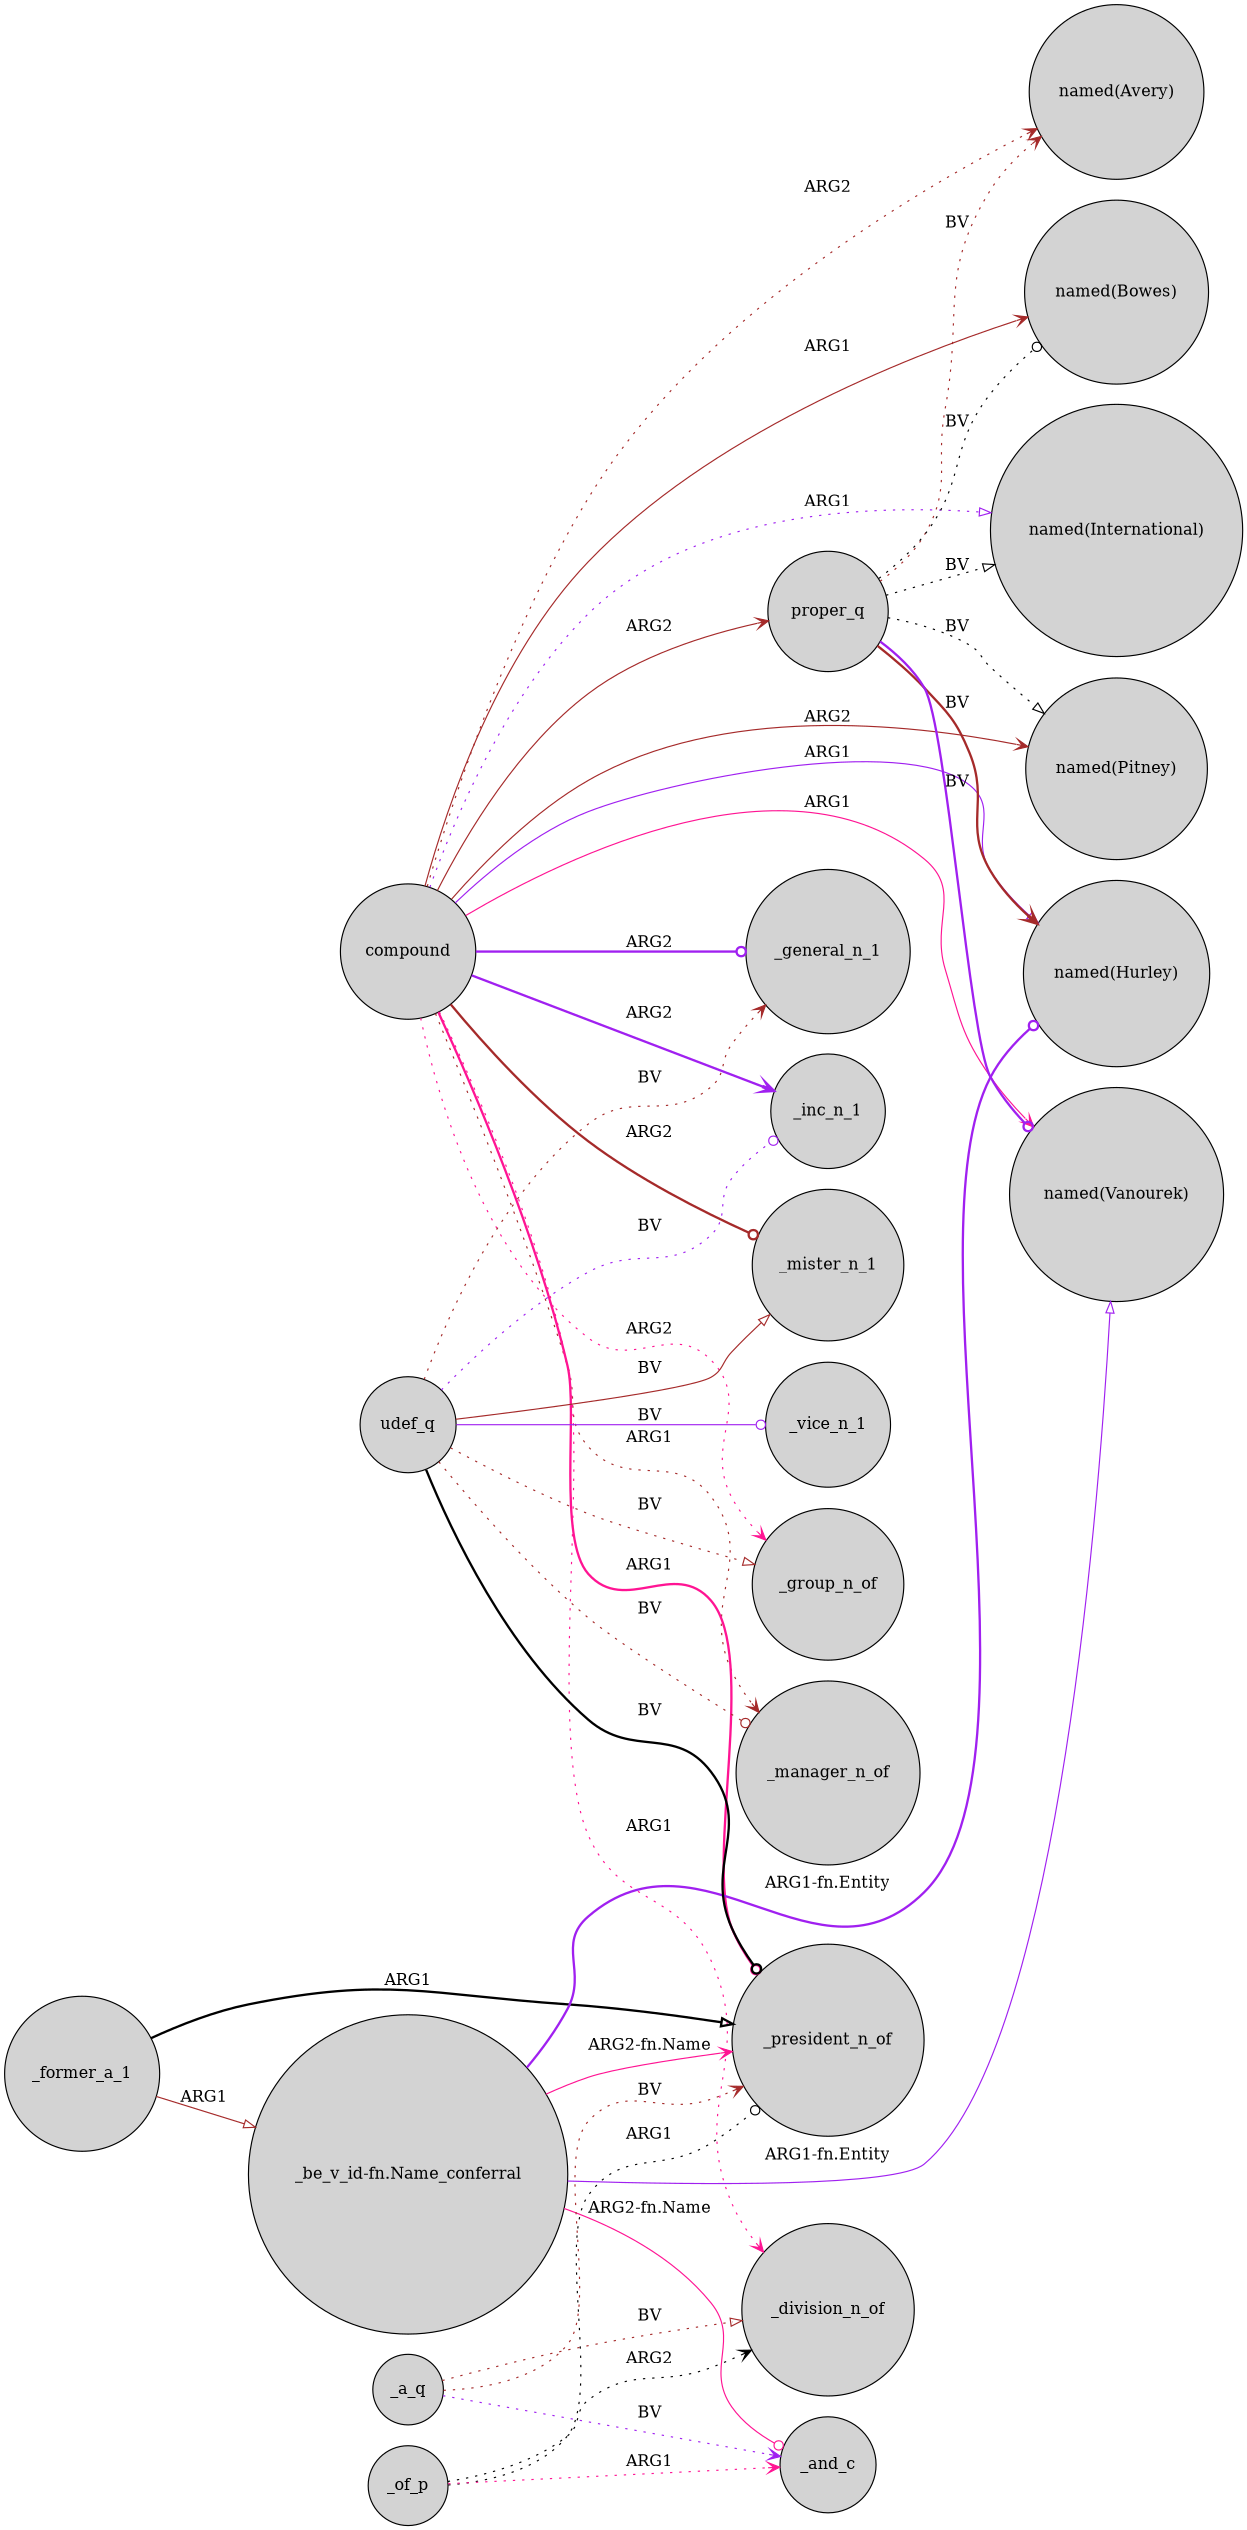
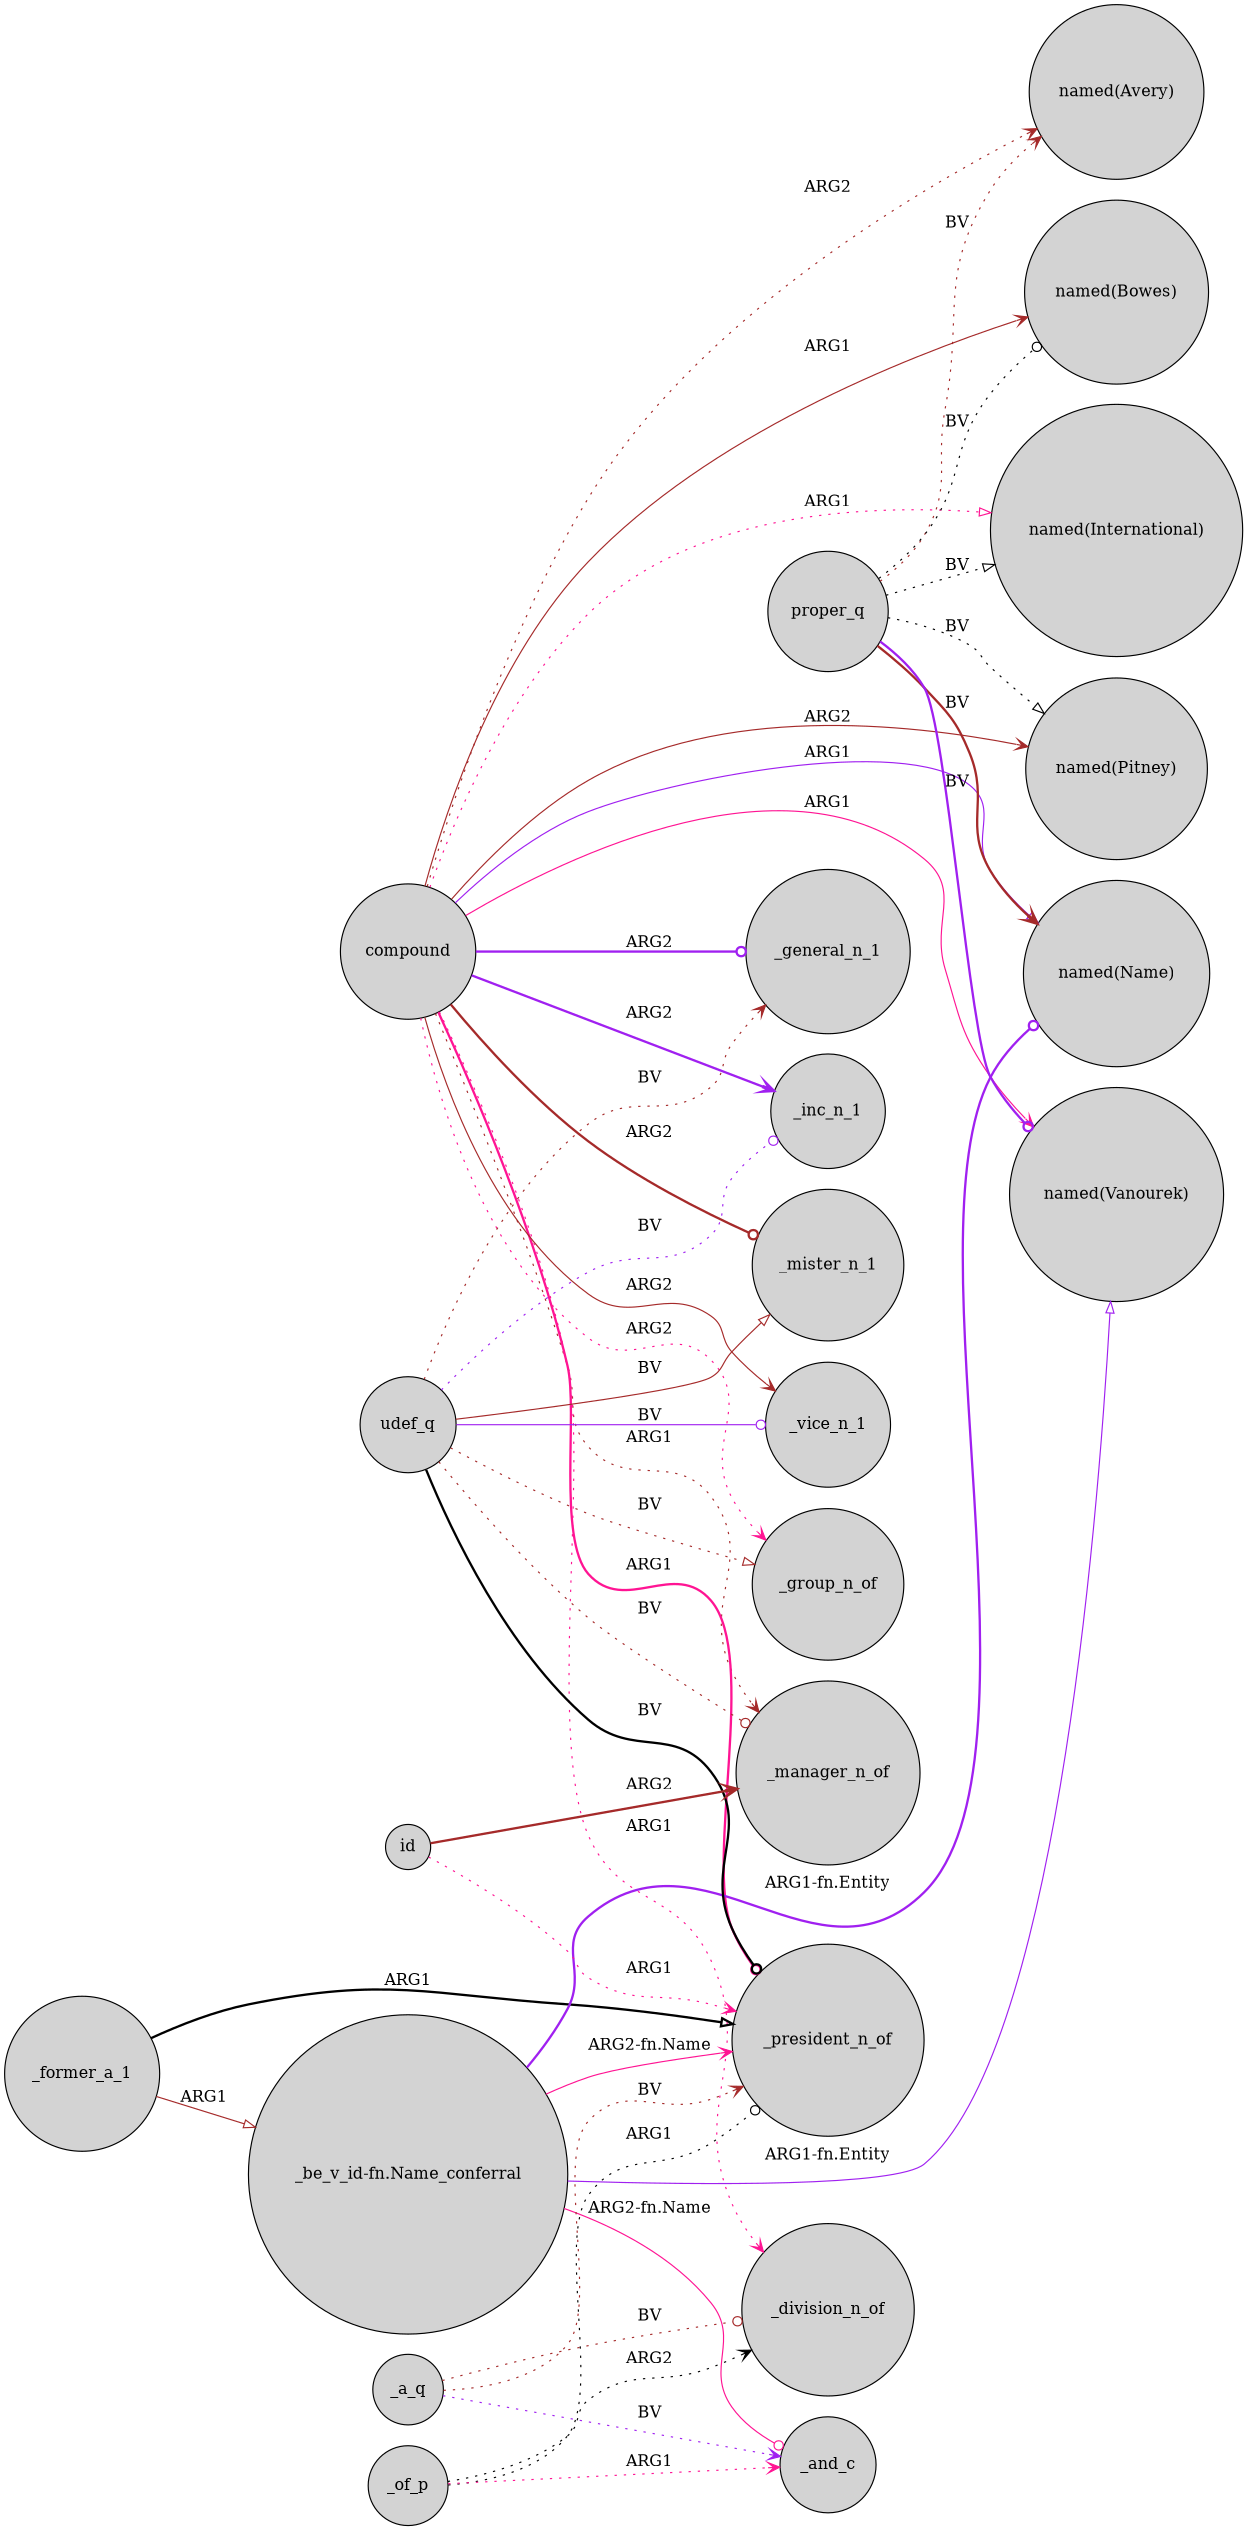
  digraph {
    rankdir=LR
    node [shape=circle style=filled]
    edge [arrowhead=vee color=brown style=dotted]
    compound
    _mister_n_1
    "named(Avery)"
    _group_n_of
    _general_n_1
    "named(Bowes)"
    _manager_n_of
    _president_n_of
    "named(Pitney)"
-   "named(Hurley)"
+   "named(Hurley)" [label="named(Name)"]
    "named(International)"
    _division_n_of
    "named(Vanourek)"
    _inc_n_1
    _vice_n_1
    proper_q
    _former_a_1
    "_be_v_id-fn.Name_conferral"
    _and_c
    udef_q
    _a_q
    _of_p
+   id
    compound -> _mister_n_1 [arrowhead=odot label=ARG2 style=bold]
    compound -> "named(Avery)" [label=ARG2]
    compound -> _group_n_of [color=deeppink label=ARG2]
    compound -> _general_n_1 [arrowhead=odot color=purple label=ARG2 style=bold]
    compound -> "named(Bowes)" [label=ARG1 style=solid]
    compound -> _manager_n_of [label=ARG1]
    compound -> _president_n_of [arrowhead=odot color=deeppink label=ARG1 style=bold]
    compound -> "named(Pitney)" [label=ARG2 style=solid]
    compound -> "named(Hurley)" [arrowhead=onormal color=purple label=ARG1 style=solid]
-   compound -> "named(International)" [arrowhead=onormal color=purple label=ARG1]
+   compound -> "named(International)" [arrowhead=onormal color=deeppink label=ARG1]
    compound -> _division_n_of [color=deeppink label=ARG1]
    compound -> "named(Vanourek)" [color=deeppink label=ARG1 style=solid]
    compound -> _inc_n_1 [color=purple label=ARG2 style=bold]
-   compound -> proper_q [label=ARG2 style=solid]
+   compound -> _vice_n_1 [label=ARG2 style=solid]
    proper_q -> "named(Avery)" [label=BV]
    proper_q -> "named(Bowes)" [arrowhead=odot color=black label=BV]
    proper_q -> "named(Pitney)" [arrowhead=onormal color=black label=BV]
    proper_q -> "named(Hurley)" [label=BV style=bold]
    proper_q -> "named(International)" [arrowhead=onormal color=black label=BV]
    proper_q -> "named(Vanourek)" [arrowhead=odot color=purple label=BV style=bold]
    _former_a_1 -> _president_n_of [arrowhead=onormal color=black label=ARG1 style=bold]
    _former_a_1 -> "_be_v_id-fn.Name_conferral" [arrowhead=onormal label=ARG1 style=solid]
    "_be_v_id-fn.Name_conferral" -> _president_n_of [color=deeppink label="ARG2-fn.Name" style=solid]
    "_be_v_id-fn.Name_conferral" -> "named(Hurley)" [arrowhead=odot color=purple label="ARG1-fn.Entity" style=bold]
    "_be_v_id-fn.Name_conferral" -> "named(Vanourek)" [arrowhead=onormal color=purple label="ARG1-fn.Entity" style=solid]
    "_be_v_id-fn.Name_conferral" -> _and_c [arrowhead=odot color=deeppink label="ARG2-fn.Name" style=solid]
    udef_q -> _mister_n_1 [arrowhead=onormal label=BV style=solid]
    udef_q -> _group_n_of [arrowhead=onormal label=BV]
    udef_q -> _general_n_1 [label=BV]
    udef_q -> _manager_n_of [arrowhead=odot label=BV]
    udef_q -> _president_n_of [arrowhead=odot color=black label=BV style=bold]
    udef_q -> _inc_n_1 [arrowhead=odot color=purple label=BV]
    udef_q -> _vice_n_1 [arrowhead=odot color=purple label=BV style=solid]
    _a_q -> _president_n_of [label=BV]
-   _a_q -> _division_n_of [arrowhead=onormal label=BV]
+   _a_q -> _division_n_of [arrowhead=odot label=BV]
    _a_q -> _and_c [color=purple label=BV]
    _of_p -> _president_n_of [arrowhead=odot color=black label=ARG1]
    _of_p -> _division_n_of [color=black label=ARG2]
    _of_p -> _and_c [color=deeppink label=ARG1]
+   id -> _manager_n_of [label=ARG2 style=bold]
+   id -> _president_n_of [color=deeppink label=ARG1]
  }
